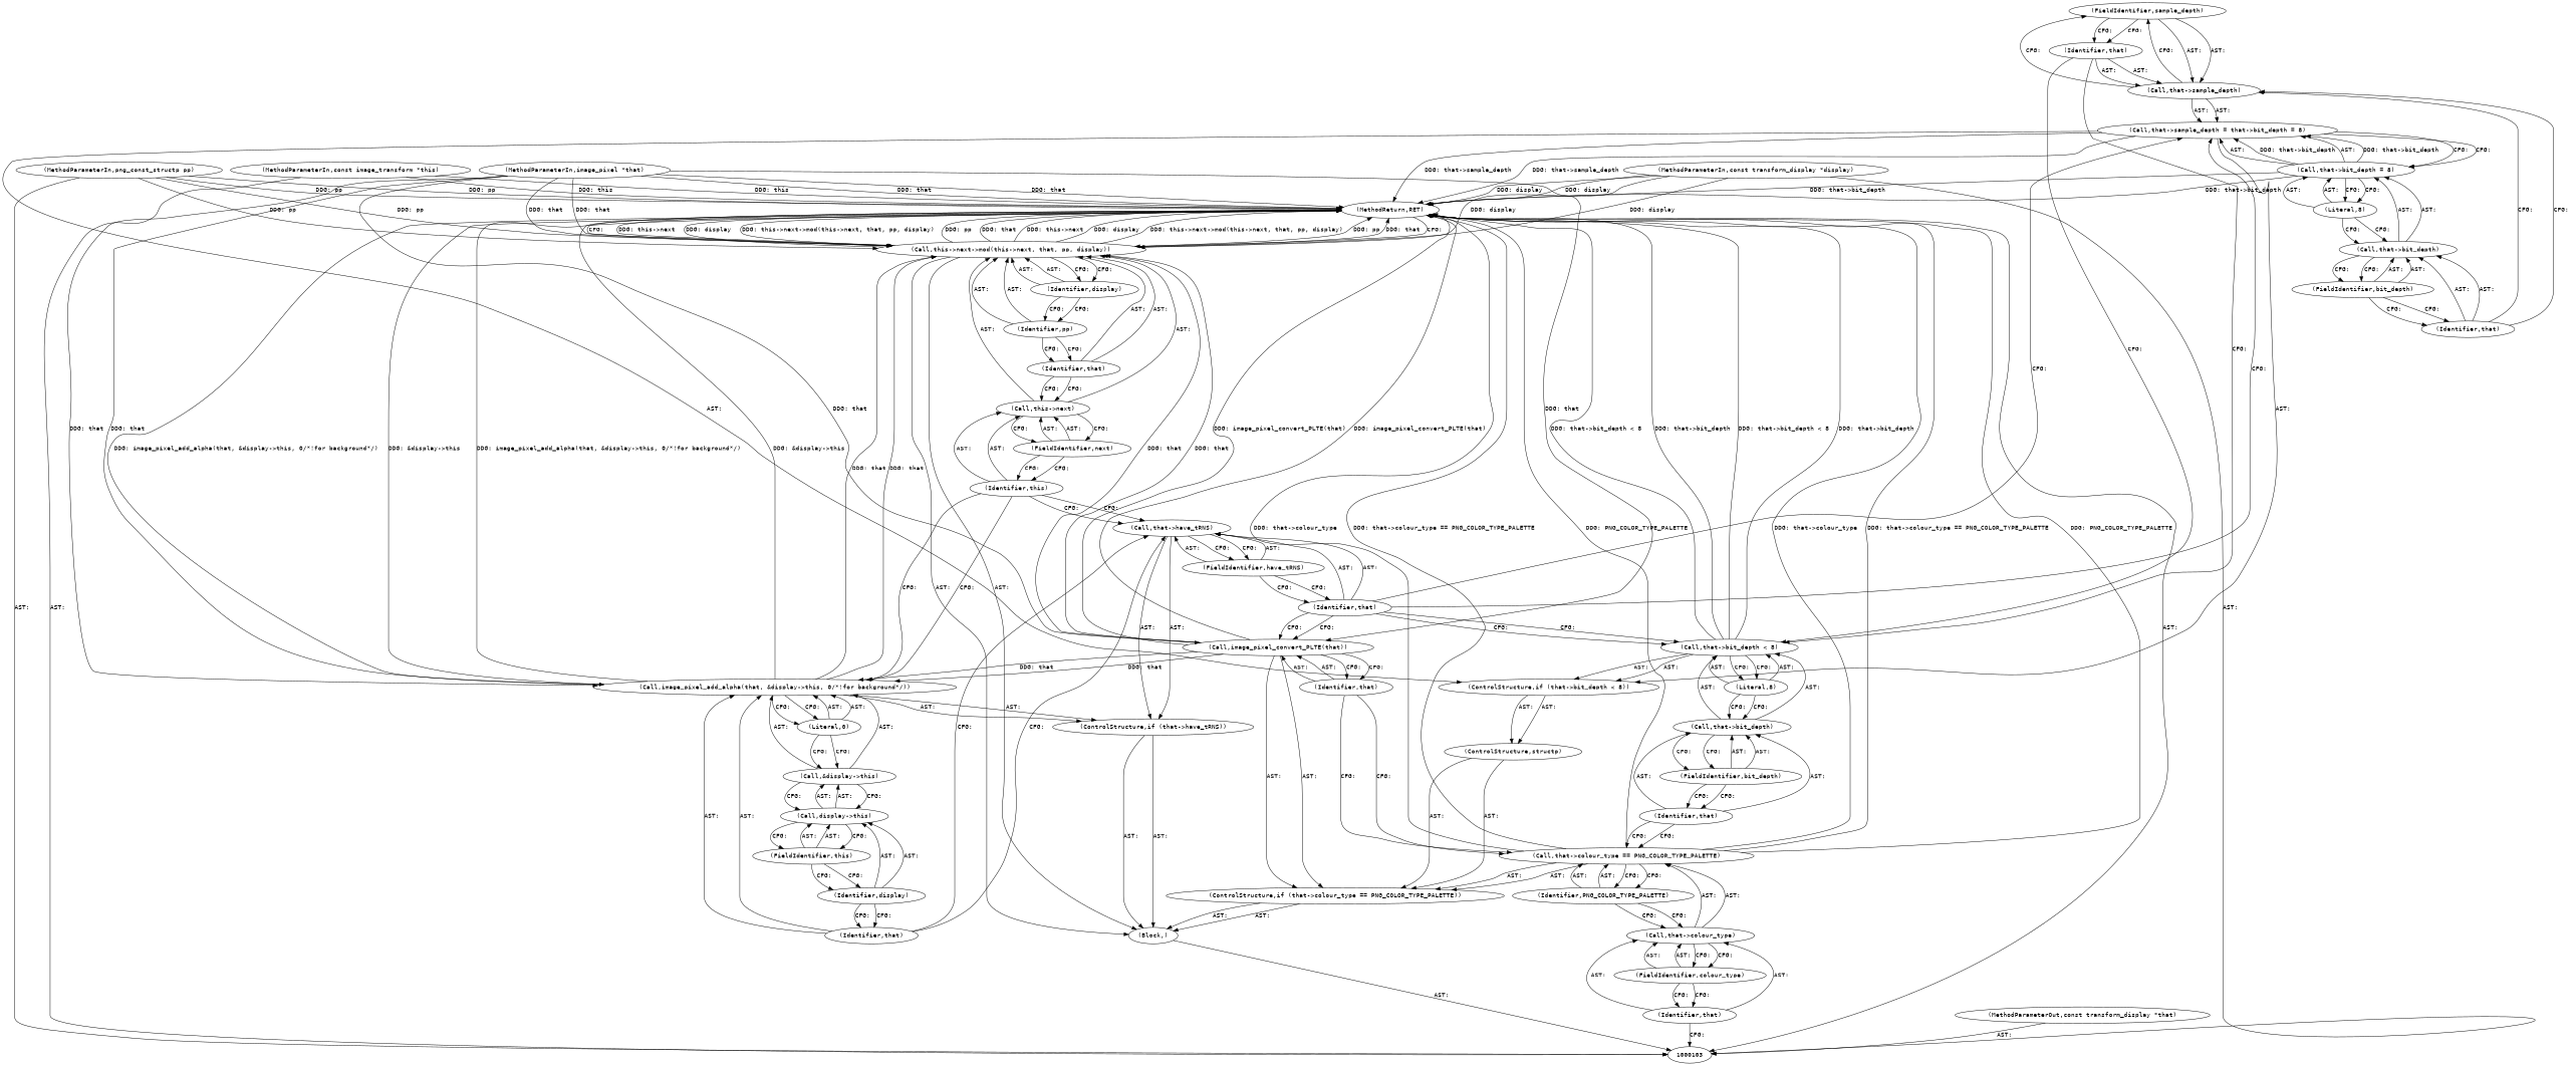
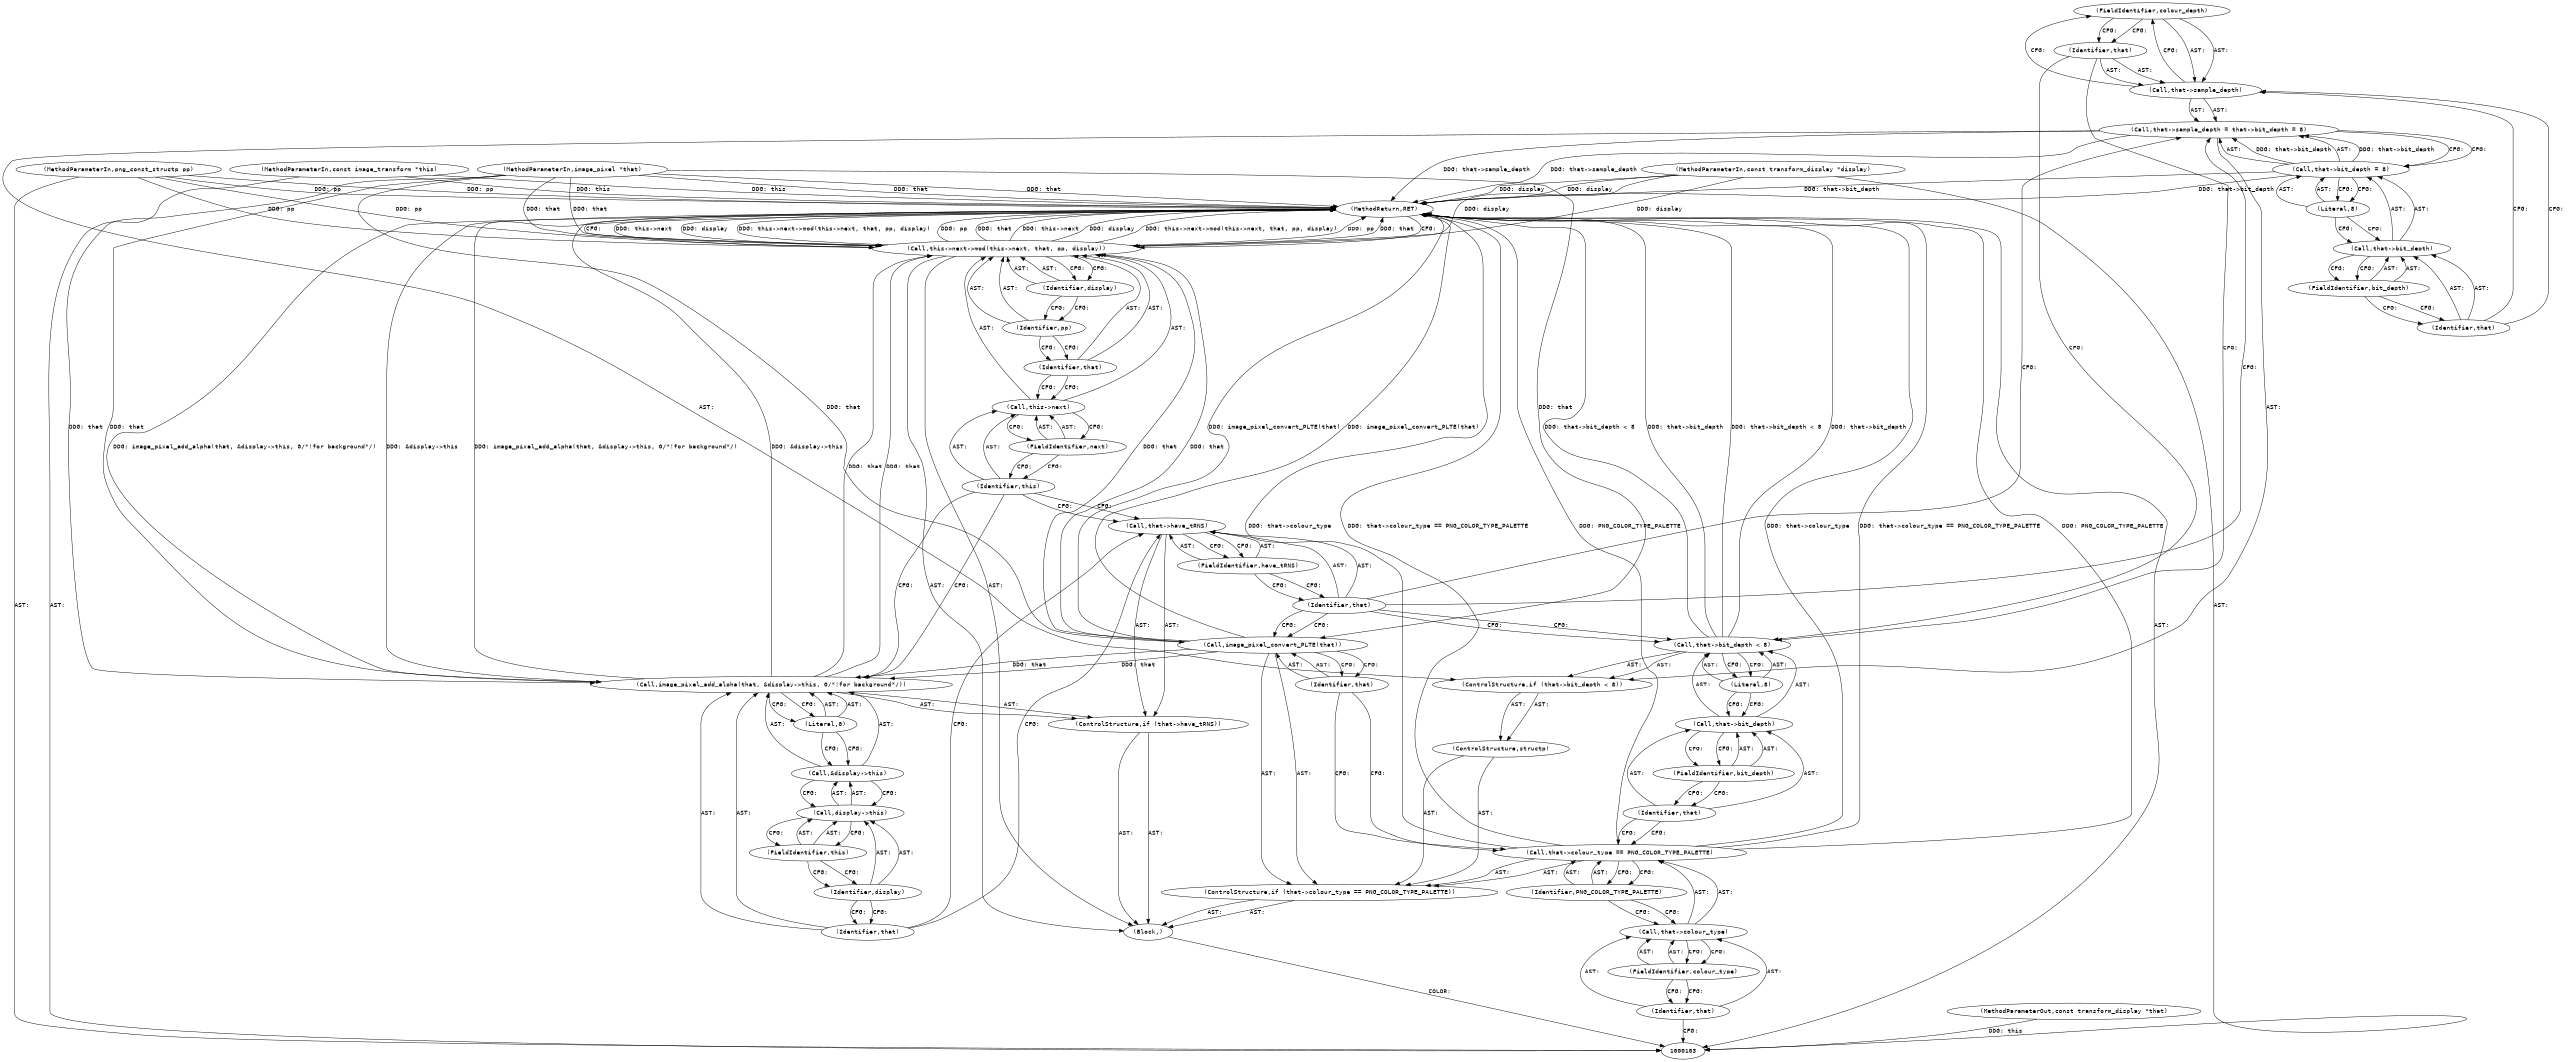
  digraph {
    fontname="DejaVu Sans Mono"
    node [fontname="DejaVu Sans Mono"]
    edge [fontname="DejaVu Sans Mono"]
-   n1 [label="(FieldIdentifier,sample_depth)"]
+   n1 [label="(FieldIdentifier,colour_depth)"]
    n2 [label="(Call,that->sample_depth)"]
    n3 [label="(Identifier,that)"]
    n4 [label="(Call,that->sample_depth = that->bit_depth = 8)"]
    n5 [label="(Call,that->bit_depth < 8)"]
    n6 [label="(Call,that->bit_depth = 8)"]
    n7 [label="(Literal,8)"]
    n8 [label="(MethodReturn,RET)"]
    n9 [label="(Call,that->bit_depth)"]
    n10 [label="(ControlStructure,if (that->bit_depth < 8))"]
    n11 [label="(Call,this->next->mod(this->next, that, pp, display))"]
    1000103
    n13 [label="(FieldIdentifier,bit_depth)"]
    n14 [label="(Identifier,that)"]
    n15 [label="(ControlStructure,structp)"]
    n16 [label="(Literal,8)"]
    n17 [label="(FieldIdentifier,have_tRNS)"]
    n18 [label="(Call,that->have_tRNS)"]
    n19 [label="(Identifier,that)"]
    n20 [label="(ControlStructure,if (that->have_tRNS))"]
    n21 [label="(Call,image_pixel_convert_PLTE(that))"]
    n22 [label="(Block,)"]
    n23 [label="(Call,image_pixel_add_alpha(that, &display->this, 0/*!for background*/))"]
    n24 [label="(ControlStructure,if (that->colour_type == PNG_COLOR_TYPE_PALETTE))"]
    n25 [label="(Identifier,that)"]
    n26 [label="(Identifier,that)"]
    n27 [label="(Literal,0)"]
    n28 [label="(Call,&display->this)"]
    n29 [label="(Call,display->this)"]
    n30 [label="(FieldIdentifier,this)"]
    n31 [label="(Identifier,display)"]
    n32 [label="(Identifier,display)"]
    n33 [label="(Call,this->next)"]
    n34 [label="(FieldIdentifier,next)"]
    n35 [label="(Identifier,this)"]
    n36 [label="(Identifier,that)"]
    n37 [label="(Identifier,pp)"]
    n38 [label="(MethodParameterIn,const image_transform *this)"]
    n39 [label="(MethodParameterIn,png_const_structp pp)"]
    n40 [label="(MethodParameterIn,image_pixel *that)"]
    n41 [label="(MethodParameterIn,const transform_display *display)"]
    n42 [label="(MethodParameterOut,const transform_display *that)"]
    n43 [label="(FieldIdentifier,colour_type)"]
    n44 [label="(Call,that->colour_type)"]
    n45 [label="(Identifier,that)"]
    n46 [label="(Call,that->colour_type == PNG_COLOR_TYPE_PALETTE)"]
    n47 [label="(Identifier,PNG_COLOR_TYPE_PALETTE)"]
    n48 [label="(Call,that->bit_depth)"]
    n49 [label="(FieldIdentifier,bit_depth)"]
    n50 [label="(Identifier,that)"]
    n1 -> n2 [label="AST: "]
    n1 -> n2 [label="AST: "]
    n1 -> n3 [label="CFG: "]
    n1 -> n3 [label="CFG: "]
    n2 -> n1 [label="CFG: "]
    n2 -> n1 [label="CFG: "]
    n2 -> n4 [label="AST: "]
    n2 -> n4 [label="AST: "]
    n3 -> n2 [label="AST: "]
    n3 -> n2 [label="AST: "]
    n3 -> n5 [label="CFG: "]
    n3 -> n5 [label="CFG: "]
    n4 -> n6 [label="CFG: "]
    n4 -> n6 [label="CFG: "]
    n4 -> n8 [label="DDG: that->sample_depth"]
    n4 -> n8 [label="DDG: that->sample_depth"]
    n4 -> n10 [label="AST: "]
    n4 -> n10 [label="AST: "]
    n5 -> n8 [label="DDG: that->bit_depth < 8"]
    n5 -> n8 [label="DDG: that->bit_depth"]
    n5 -> n8 [label="DDG: that->bit_depth < 8"]
    n5 -> n8 [label="DDG: that->bit_depth"]
    n5 -> n10 [label="AST: "]
    n5 -> n10 [label="AST: "]
    n5 -> n16 [label="CFG: "]
    n5 -> n16 [label="CFG: "]
    n6 -> n4 [label="AST: "]
    n6 -> n4 [label="DDG: that->bit_depth"]
    n6 -> n4 [label="AST: "]
    n6 -> n4 [label="DDG: that->bit_depth"]
    n6 -> n7 [label="CFG: "]
    n6 -> n7 [label="CFG: "]
    n6 -> n8 [label="DDG: that->bit_depth"]
    n6 -> n8 [label="DDG: that->bit_depth"]
    n7 -> n6 [label="AST: "]
    n7 -> n6 [label="AST: "]
    n7 -> n9 [label="CFG: "]
    n7 -> n9 [label="CFG: "]
    n8 -> n11 [label="CFG: "]
    n8 -> n11 [label="CFG: "]
    n8 -> 1000103 [label="AST: "]
    n9 -> n6 [label="AST: "]
    n9 -> n6 [label="AST: "]
    n9 -> n13 [label="CFG: "]
    n9 -> n13 [label="CFG: "]
    n10 -> n15 [label="AST: "]
    n10 -> n15 [label="AST: "]
    n11 -> n8 [label="DDG: this->next"]
    n11 -> n8 [label="DDG: display"]
    n11 -> n8 [label="DDG: this->next->mod(this->next, that, pp, display)"]
    n11 -> n8 [label="DDG: pp"]
    n11 -> n8 [label="DDG: that"]
    n11 -> n8 [label="DDG: this->next"]
    n11 -> n8 [label="DDG: display"]
    n11 -> n8 [label="DDG: this->next->mod(this->next, that, pp, display)"]
    n11 -> n8 [label="DDG: pp"]
    n11 -> n8 [label="DDG: that"]
    n11 -> n22 [label="AST: "]
    n11 -> n22 [label="AST: "]
    n11 -> n32 [label="CFG: "]
    n11 -> n32 [label="CFG: "]
    n13 -> n9 [label="AST: "]
    n13 -> n9 [label="AST: "]
    n13 -> n14 [label="CFG: "]
    n13 -> n14 [label="CFG: "]
    n14 -> n2 [label="CFG: "]
    n14 -> n2 [label="CFG: "]
    n14 -> n9 [label="AST: "]
    n14 -> n9 [label="AST: "]
    n15 -> n24 [label="AST: "]
    n15 -> n24 [label="AST: "]
    n16 -> n5 [label="AST: "]
    n16 -> n5 [label="AST: "]
    n16 -> n48 [label="CFG: "]
    n16 -> n48 [label="CFG: "]
    n17 -> n18 [label="AST: "]
    n17 -> n18 [label="AST: "]
    n17 -> n19 [label="CFG: "]
    n17 -> n19 [label="CFG: "]
    n18 -> n17 [label="CFG: "]
    n18 -> n17 [label="CFG: "]
    n18 -> n20 [label="AST: "]
    n18 -> n20 [label="AST: "]
    n19 -> n4 [label="CFG: "]
    n19 -> n4 [label="CFG: "]
    n19 -> n5 [label="CFG: "]
    n19 -> n5 [label="CFG: "]
    n19 -> n18 [label="AST: "]
    n19 -> n18 [label="AST: "]
    n19 -> n21 [label="CFG: "]
    n19 -> n21 [label="CFG: "]
    n20 -> n22 [label="AST: "]
    n20 -> n22 [label="AST: "]
    n21 -> n8 [label="DDG: image_pixel_convert_PLTE(that)"]
    n21 -> n8 [label="DDG: image_pixel_convert_PLTE(that)"]
    n21 -> n11 [label="DDG: that"]
    n21 -> n11 [label="DDG: that"]
    n21 -> n23 [label="DDG: that"]
    n21 -> n23 [label="DDG: that"]
    n21 -> n24 [label="AST: "]
    n21 -> n24 [label="AST: "]
    n21 -> n25 [label="CFG: "]
    n21 -> n25 [label="CFG: "]
-   n22 -> 1000103 [label="AST: "]
+   n22 -> 1000103 [label="COLOR: "]
    n23 -> n8 [label="DDG: &display->this"]
    n23 -> n8 [label="DDG: image_pixel_add_alpha(that, &display->this, 0/*!for background*/)"]
    n23 -> n8 [label="DDG: &display->this"]
    n23 -> n8 [label="DDG: image_pixel_add_alpha(that, &display->this, 0/*!for background*/)"]
    n23 -> n11 [label="DDG: that"]
    n23 -> n11 [label="DDG: that"]
    n23 -> n20 [label="AST: "]
    n23 -> n20 [label="AST: "]
    n23 -> n27 [label="CFG: "]
    n23 -> n27 [label="CFG: "]
    n24 -> n22 [label="AST: "]
    n24 -> n22 [label="AST: "]
    n25 -> n21 [label="AST: "]
    n25 -> n21 [label="AST: "]
    n25 -> n46 [label="CFG: "]
    n25 -> n46 [label="CFG: "]
    n26 -> n18 [label="CFG: "]
    n26 -> n18 [label="CFG: "]
    n26 -> n23 [label="AST: "]
    n26 -> n23 [label="AST: "]
    n27 -> n23 [label="AST: "]
    n27 -> n23 [label="AST: "]
    n27 -> n28 [label="CFG: "]
    n27 -> n28 [label="CFG: "]
    n28 -> n23 [label="AST: "]
    n28 -> n23 [label="AST: "]
    n28 -> n29 [label="CFG: "]
    n28 -> n29 [label="CFG: "]
    n29 -> n28 [label="AST: "]
    n29 -> n28 [label="AST: "]
    n29 -> n30 [label="CFG: "]
    n29 -> n30 [label="CFG: "]
    n30 -> n29 [label="AST: "]
    n30 -> n29 [label="AST: "]
    n30 -> n31 [label="CFG: "]
    n30 -> n31 [label="CFG: "]
    n31 -> n26 [label="CFG: "]
    n31 -> n26 [label="CFG: "]
    n31 -> n29 [label="AST: "]
    n31 -> n29 [label="AST: "]
    n32 -> n11 [label="AST: "]
    n32 -> n11 [label="AST: "]
    n32 -> n37 [label="CFG: "]
    n32 -> n37 [label="CFG: "]
    n33 -> n11 [label="AST: "]
    n33 -> n11 [label="AST: "]
    n33 -> n34 [label="CFG: "]
    n33 -> n34 [label="CFG: "]
    n34 -> n33 [label="AST: "]
    n34 -> n33 [label="AST: "]
    n34 -> n35 [label="CFG: "]
    n34 -> n35 [label="CFG: "]
    n35 -> n18 [label="CFG: "]
    n35 -> n18 [label="CFG: "]
    n35 -> n23 [label="CFG: "]
    n35 -> n23 [label="CFG: "]
    n35 -> n33 [label="AST: "]
    n35 -> n33 [label="AST: "]
    n36 -> n11 [label="AST: "]
    n36 -> n11 [label="AST: "]
    n36 -> n33 [label="CFG: "]
    n36 -> n33 [label="CFG: "]
    n37 -> n11 [label="AST: "]
    n37 -> n11 [label="AST: "]
    n37 -> n36 [label="CFG: "]
    n37 -> n36 [label="CFG: "]
    n38 -> n8 [label="DDG: this"]
    n38 -> n8 [label="DDG: this"]
    n38 -> 1000103 [label="AST: "]
    n39 -> n8 [label="DDG: pp"]
    n39 -> n8 [label="DDG: pp"]
    n39 -> n11 [label="DDG: pp"]
    n39 -> n11 [label="DDG: pp"]
    n39 -> 1000103 [label="AST: "]
    n40 -> n8 [label="DDG: that"]
    n40 -> n8 [label="DDG: that"]
    n40 -> n11 [label="DDG: that"]
    n40 -> n11 [label="DDG: that"]
    n40 -> n21 [label="DDG: that"]
    n40 -> n21 [label="DDG: that"]
    n40 -> n23 [label="DDG: that"]
    n40 -> n23 [label="DDG: that"]
    n41 -> n8 [label="DDG: display"]
    n41 -> n8 [label="DDG: display"]
    n41 -> n11 [label="DDG: display"]
    n41 -> n11 [label="DDG: display"]
    n41 -> 1000103 [label="AST: "]
-   n42 -> 1000103 [label="AST: "]
+   n42 -> 1000103 [label="DDG: this"]
    n43 -> n44 [label="AST: "]
    n43 -> n44 [label="AST: "]
    n43 -> n45 [label="CFG: "]
    n43 -> n45 [label="CFG: "]
    n44 -> n43 [label="CFG: "]
    n44 -> n43 [label="CFG: "]
    n44 -> n46 [label="AST: "]
    n44 -> n46 [label="AST: "]
    n45 -> 1000103 [label="CFG: "]
    n45 -> n44 [label="AST: "]
    n45 -> n44 [label="AST: "]
    n46 -> n8 [label="DDG: PNG_COLOR_TYPE_PALETTE"]
    n46 -> n8 [label="DDG: that->colour_type"]
    n46 -> n8 [label="DDG: that->colour_type == PNG_COLOR_TYPE_PALETTE"]
    n46 -> n8 [label="DDG: PNG_COLOR_TYPE_PALETTE"]
    n46 -> n8 [label="DDG: that->colour_type"]
    n46 -> n8 [label="DDG: that->colour_type == PNG_COLOR_TYPE_PALETTE"]
    n46 -> n24 [label="AST: "]
    n46 -> n24 [label="AST: "]
    n46 -> n47 [label="CFG: "]
    n46 -> n47 [label="CFG: "]
    n47 -> n44 [label="CFG: "]
    n47 -> n44 [label="CFG: "]
    n47 -> n46 [label="AST: "]
    n47 -> n46 [label="AST: "]
    n48 -> n5 [label="AST: "]
    n48 -> n5 [label="AST: "]
    n48 -> n49 [label="CFG: "]
    n48 -> n49 [label="CFG: "]
    n49 -> n48 [label="AST: "]
    n49 -> n48 [label="AST: "]
    n49 -> n50 [label="CFG: "]
    n49 -> n50 [label="CFG: "]
    n50 -> n46 [label="CFG: "]
    n50 -> n46 [label="CFG: "]
    n50 -> n48 [label="AST: "]
    n50 -> n48 [label="AST: "]
  }
